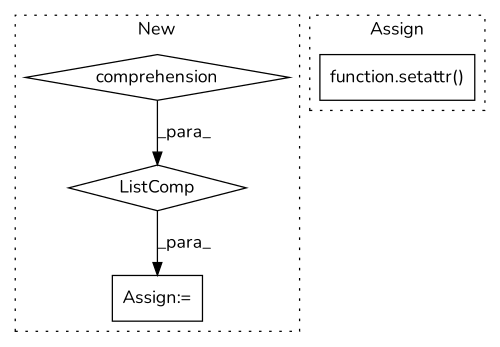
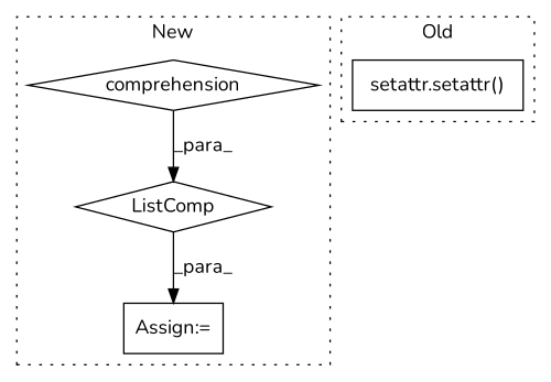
  digraph {
    fontname=Nunito
    node [l=3 shape=diamond fontname=Nunito]
    edge [fontname=Nunito]
    n1 [a=106 l=39 label=ListComp s=8364]
    n2 [a=45 label=comprehension s=8370]
    n3 [a=68 label="Assign:=" s=8331 shape=box]
-   n4 [a=75 l="8,1" label="function.setattr()" s="7724,7824" shape=box]
+   n4 [a=75 l="8,1" label="setattr.setattr()" s="7724,7824" shape=box]
    subgraph cluster_1 {
      label=New
      style=dotted
      n1
      n2
      n3
    }
    subgraph cluster_2 {
-     label=Assign
+     label=Old
      style=dotted
      n4
    }
    n1 -> n3 [label=_para_]
    n2 -> n1 [label=_para_]
  }
